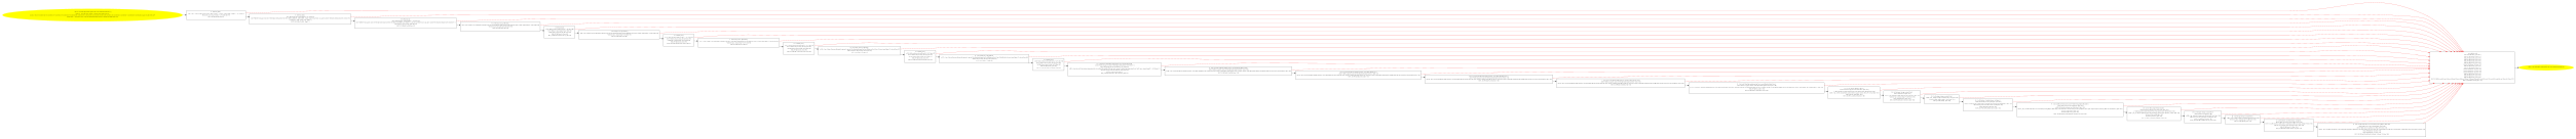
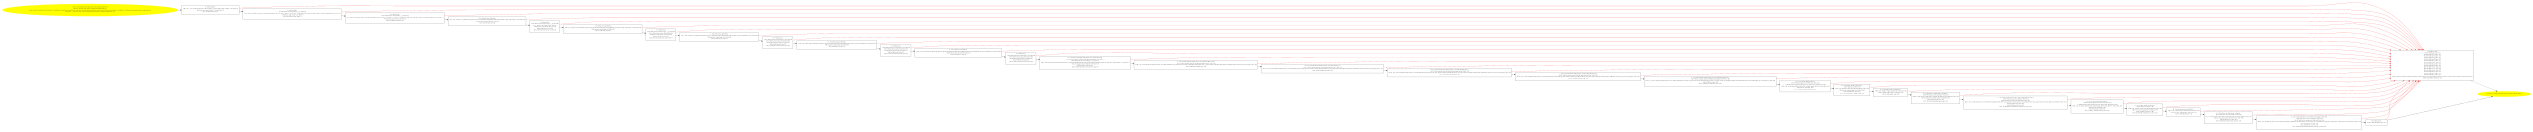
  digraph {
    rankdir=LR
    fontname="Roboto Condensed"
    node [fontname="Roboto Condensed" shape=box]
    edge [fontname="Roboto Condensed"]
    n1 [color=yellow label="1: Start void FilterOptionIntegrationTest.shouldCombineFilters()\nFormals:  this:org.junit.runner.FilterOptionIntegrationTest*\nLocals:  $irvar13:void $irvar12:void $irvar11:void $irvar10:void $irvar9:void $irvar8:void $irvar7:void $irvar6:void $irvar5:void $irvar4:void $irvar3:void $irvar2:void $irvar1:void $irvar0:void result:org.junit.runner.Result*\nAnnotation: <_org.junit.Test> void FilterOptionIntegrationTest.shouldCombineFilters()() \n  " style=filled shape=""]
    n2 [label="4:  method_body \n   n$0=_fun___new_array(sizeof(t=java.lang.String*[_*_];len=[7]):java.lang.String*[_*_](*)) [line 91]\n  *&$irvar0:java.lang.String*[_*_](*)=n$0 [line 91]\n  EXIT_SCOPE(n$0); [line 91]\n "]
    n3 [label="3:  exceptions sink \n   NULLIFY(&result); [line 107]\n  NULLIFY(&$irvar3); [line 107]\n  NULLIFY(&$irvar9); [line 107]\n  NULLIFY(&$irvar5); [line 107]\n  NULLIFY(&$irvar4); [line 107]\n  NULLIFY(&$irvar7); [line 107]\n  NULLIFY(&$irvar12); [line 107]\n  NULLIFY(&$irvar6); [line 107]\n  NULLIFY(&$irvar0); [line 107]\n  NULLIFY(&$irvar13); [line 107]\n  NULLIFY(&$irvar11); [line 107]\n  NULLIFY(&$irvar10); [line 107]\n  NULLIFY(&$irvar8); [line 107]\n  NULLIFY(&$irvar1); [line 107]\n  NULLIFY(&$irvar2); [line 107]\n  EXIT_SCOPE(result,$irvar3,$irvar9,$irvar5,$irvar4,$irvar7,$irvar12,$irvar6,$irvar0,$irvar13,$irvar11,$irvar10,$irvar8,$irvar1,$irvar2); [line 107]\n  APPLY_ABSTRACTION; [line 107]\n "]
    n4 [label="5:  method_body \n   n$1=*&$irvar0:java.lang.String*[_*_](*) [line 91]\n  n$2=*&#GB<>$org.junit.runner.FilterOptionIntegrationTest.INCLUDES_DUMMY_CATEGORY_0:java.lang.String*(root org.junit.runner.FilterOptionIntegrationTest) [line 91]\n  *n$1[0]:java.lang.String*=n$2 [line 91]\n  EXIT_SCOPE(n$1,n$2); [line 91]\n "]
    n5 [color=yellow label="2: Exit void FilterOptionIntegrationTest.shouldCombineFilters() \n  " style=filled shape=""]
    n6 [label="6:  method_body \n   n$3=*&$irvar0:java.lang.String*[_*_](*) [line 91]\n  n$4=*&#GB<>$org.junit.runner.FilterOptionIntegrationTest.EXCLUDES_DUMMY_CATEGORY_1:java.lang.String*(root org.junit.runner.FilterOptionIntegrationTest) [line 91]\n  *n$3[1]:java.lang.String*=n$4 [line 91]\n  EXIT_SCOPE(n$3,n$4); [line 91]\n "]
    n7 [label="7:  Call String Class.getName() \n   n$5=_fun_String Class.getName()(org.junit.runner.FilterOptionIntegrationTest$DummyTestClass:java.lang.Object*) virtual [line 94]\n  *&$irvar1:java.lang.String*=n$5 [line 94]\n  EXIT_SCOPE(n$5); [line 94]\n "]
    n8 [label="8:  method_body \n   n$6=*&$irvar0:java.lang.String*[_*_](*) [line 94]\n  n$7=*&$irvar1:java.lang.String* [line 94]\n  *n$6[2]:java.lang.String*=n$7 [line 94]\n  NULLIFY(&$irvar1); [line 94]\n  EXIT_SCOPE(n$6,n$7,$irvar1); [line 94]\n "]
    n9 [label="9:  Call String Class.getName() \n   n$8=_fun_String Class.getName()(org.junit.runner.FilterOptionIntegrationTest$DummyTestClass0:java.lang.Object*) virtual [line 95]\n  *&$irvar2:java.lang.String*=n$8 [line 95]\n  EXIT_SCOPE(n$8); [line 95]\n "]
    n10 [label="10:  method_body \n   n$9=*&$irvar0:java.lang.String*[_*_](*) [line 95]\n  n$10=*&$irvar2:java.lang.String* [line 95]\n  *n$9[3]:java.lang.String*=n$10 [line 95]\n  NULLIFY(&$irvar2); [line 95]\n  EXIT_SCOPE(n$9,n$10,$irvar2); [line 95]\n "]
    n11 [label="11:  Call String Class.getName() \n   n$11=_fun_String Class.getName()(org.junit.runner.FilterOptionIntegrationTest$DummyTestClass1:java.lang.Object*) virtual [line 96]\n  *&$irvar3:java.lang.String*=n$11 [line 96]\n  EXIT_SCOPE(n$11); [line 96]\n "]
    n12 [label="12:  method_body \n   n$12=*&$irvar0:java.lang.String*[_*_](*) [line 96]\n  n$13=*&$irvar3:java.lang.String* [line 96]\n  *n$12[4]:java.lang.String*=n$13 [line 96]\n  NULLIFY(&$irvar3); [line 96]\n  EXIT_SCOPE(n$12,n$13,$irvar3); [line 96]\n "]
    n13 [label="13:  Call String Class.getName() \n   n$14=_fun_String Class.getName()(org.junit.runner.FilterOptionIntegrationTest$DummyTestClass01:java.lang.Object*) virtual [line 97]\n  *&$irvar4:java.lang.String*=n$14 [line 97]\n  EXIT_SCOPE(n$14); [line 97]\n "]
    n14 [label="14:  method_body \n   n$15=*&$irvar0:java.lang.String*[_*_](*) [line 97]\n  n$16=*&$irvar4:java.lang.String* [line 97]\n  *n$15[5]:java.lang.String*=n$16 [line 97]\n  NULLIFY(&$irvar4); [line 97]\n  EXIT_SCOPE(n$15,n$16,$irvar4); [line 97]\n "]
    n15 [label="15:  Call String Class.getName() \n   n$17=_fun_String Class.getName()(org.junit.runner.FilterOptionIntegrationTest$DummyTestClass0TestMethod1:java.lang.Object*) virtual [line 98]\n  *&$irvar5:java.lang.String*=n$17 [line 98]\n  EXIT_SCOPE(n$17); [line 98]\n "]
    n16 [label="16:  method_body \n   n$18=*&$irvar0:java.lang.String*[_*_](*) [line 98]\n  n$19=*&$irvar5:java.lang.String* [line 98]\n  *n$18[6]:java.lang.String*=n$19 [line 98]\n  NULLIFY(&$irvar5); [line 98]\n  EXIT_SCOPE(n$18,n$19,$irvar5); [line 98]\n "]
    n17 [label="17:  Call Result FilterOptionIntegrationTest.runJUnit(String[]) \n   n$20=*&this:org.junit.runner.FilterOptionIntegrationTest* [line 91]\n  n$21=*&$irvar0:java.lang.String*[_*_](*) [line 91]\n  n$22=_fun_Result FilterOptionIntegrationTest.runJUnit(String[])(n$20:org.junit.runner.FilterOptionIntegrationTest*,n$21:java.lang.String*[_*_](*)) [line 91]\n  *&result:org.junit.runner.Result*=n$22 [line 91]\n  NULLIFY(&$irvar0); [line 91]\n  EXIT_SCOPE(n$20,n$21,n$22,$irvar0); [line 91]\n "]
    n18 [label="18:  Call void FilterOptionIntegrationTest.assertWasNotRun(Class) \n   n$23=*&this:org.junit.runner.FilterOptionIntegrationTest* [line 100]\n  n$24=_fun_void FilterOptionIntegrationTest.assertWasNotRun(Class)(n$23:org.junit.runner.FilterOptionIntegrationTest*,org.junit.runner.FilterOptionIntegrationTest$DummyTestClass:java.lang.Object*) [line 100]\n  EXIT_SCOPE(n$23,n$24); [line 100]\n "]
    n19 [label="19:  Call void FilterOptionIntegrationTest.assertWasRun(Class) \n   n$25=*&this:org.junit.runner.FilterOptionIntegrationTest* [line 101]\n  n$26=_fun_void FilterOptionIntegrationTest.assertWasRun(Class)(n$25:org.junit.runner.FilterOptionIntegrationTest*,org.junit.runner.FilterOptionIntegrationTest$DummyTestClass0:java.lang.Object*) [line 101]\n  EXIT_SCOPE(n$25,n$26); [line 101]\n "]
    n20 [label="20:  Call void FilterOptionIntegrationTest.assertWasNotRun(Class) \n   n$27=*&this:org.junit.runner.FilterOptionIntegrationTest* [line 102]\n  n$28=_fun_void FilterOptionIntegrationTest.assertWasNotRun(Class)(n$27:org.junit.runner.FilterOptionIntegrationTest*,org.junit.runner.FilterOptionIntegrationTest$DummyTestClass1:java.lang.Object*) [line 102]\n  EXIT_SCOPE(n$27,n$28); [line 102]\n "]
    n21 [label="21:  Call void FilterOptionIntegrationTest.assertWasNotRun(Class) \n   n$29=*&this:org.junit.runner.FilterOptionIntegrationTest* [line 103]\n  n$30=_fun_void FilterOptionIntegrationTest.assertWasNotRun(Class)(n$29:org.junit.runner.FilterOptionIntegrationTest*,org.junit.runner.FilterOptionIntegrationTest$DummyTestClass01:java.lang.Object*) [line 103]\n  EXIT_SCOPE(n$29,n$30); [line 103]\n "]
    n22 [label="22:  Call void FilterOptionIntegrationTest.assertWasNotRun(Class) \n   n$31=*&this:org.junit.runner.FilterOptionIntegrationTest* [line 104]\n  n$32=_fun_void FilterOptionIntegrationTest.assertWasNotRun(Class)(n$31:org.junit.runner.FilterOptionIntegrationTest*,org.junit.runner.FilterOptionIntegrationTest$DummyTestClass0TestMethod1:java.lang.Object*) [line 104]\n  NULLIFY(&this); [line 104]\n  EXIT_SCOPE(n$31,n$32,this); [line 104]\n "]
    n23 [label="23:  Call int Result.getRunCount() \n   n$33=*&result:org.junit.runner.Result* [line 105]\n  _=*n$33:org.junit.runner.Result*(root org.junit.runner.Result) [line 105]\n  n$35=_fun_int Result.getRunCount()(n$33:org.junit.runner.Result*) virtual [line 105]\n  *&$irvar6:int=n$35 [line 105]\n  EXIT_SCOPE(_,n$33,n$35); [line 105]\n "]
    n24 [label="24:  Call Integer Integer.valueOf(int) \n   n$36=*&$irvar6:int [line 105]\n  n$37=_fun_Integer Integer.valueOf(int)(n$36:int) [line 105]\n  *&$irvar7:java.lang.Integer*=n$37 [line 105]\n  NULLIFY(&$irvar6); [line 105]\n  EXIT_SCOPE(n$36,n$37,$irvar6); [line 105]\n "]
    n25 [label="25:  Call Integer Integer.valueOf(int) \n   n$38=_fun_Integer Integer.valueOf(int)(1:int) [line 105]\n  *&$irvar8:java.lang.Integer*=n$38 [line 105]\n  EXIT_SCOPE(n$38); [line 105]\n "]
    n26 [label="26:  Call Matcher CoreMatchers.is(Object) \n   n$39=*&$irvar8:java.lang.Integer* [line 105]\n  n$40=_fun_Matcher CoreMatchers.is(Object)(n$39:java.lang.Integer*) [line 105]\n  *&$irvar9:org.hamcrest.Matcher*=n$40 [line 105]\n  NULLIFY(&$irvar8); [line 105]\n  EXIT_SCOPE(n$39,n$40,$irvar8); [line 105]\n "]
    n27 [label="27:  Call void MatcherAssert.assertThat(String,Object,Matcher) \n   n$41=*&$irvar7:java.lang.Integer* [line 105]\n  n$42=*&$irvar9:org.hamcrest.Matcher* [line 105]\n  n$43=_fun_void MatcherAssert.assertThat(String,Object,Matcher)(\"runCount does not match\":java.lang.Object*,n$41:java.lang.Integer*,n$42:org.hamcrest.Matcher*) [line 105]\n  NULLIFY(&$irvar9); [line 105]\n  NULLIFY(&$irvar7); [line 105]\n  EXIT_SCOPE(n$41,n$42,n$43,$irvar9,$irvar7); [line 105]\n "]
    n28 [label="28:  Call int Result.getFailureCount() \n   n$44=*&result:org.junit.runner.Result* [line 106]\n  _=*n$44:org.junit.runner.Result*(root org.junit.runner.Result) [line 106]\n  n$46=_fun_int Result.getFailureCount()(n$44:org.junit.runner.Result*) virtual [line 106]\n  *&$irvar10:int=n$46 [line 106]\n  NULLIFY(&result); [line 106]\n  EXIT_SCOPE(_,n$44,n$46,result); [line 106]\n "]
    n29 [label="29:  Call Integer Integer.valueOf(int) \n   n$47=*&$irvar10:int [line 106]\n  n$48=_fun_Integer Integer.valueOf(int)(n$47:int) [line 106]\n  *&$irvar11:java.lang.Integer*=n$48 [line 106]\n  NULLIFY(&$irvar10); [line 106]\n  EXIT_SCOPE(n$47,n$48,$irvar10); [line 106]\n "]
    n30 [label="30:  Call Integer Integer.valueOf(int) \n   n$49=_fun_Integer Integer.valueOf(int)(0:int) [line 106]\n  *&$irvar12:java.lang.Integer*=n$49 [line 106]\n  EXIT_SCOPE(n$49); [line 106]\n "]
    n31 [label="31:  Call Matcher CoreMatchers.is(Object) \n   n$50=*&$irvar12:java.lang.Integer* [line 106]\n  n$51=_fun_Matcher CoreMatchers.is(Object)(n$50:java.lang.Integer*) [line 106]\n  *&$irvar13:org.hamcrest.Matcher*=n$51 [line 106]\n  NULLIFY(&$irvar12); [line 106]\n  EXIT_SCOPE(n$50,n$51,$irvar12); [line 106]\n "]
    n32 [label="32:  Call void MatcherAssert.assertThat(String,Object,Matcher) \n   n$52=*&$irvar11:java.lang.Integer* [line 106]\n  n$53=*&$irvar13:org.hamcrest.Matcher* [line 106]\n  n$54=_fun_void MatcherAssert.assertThat(String,Object,Matcher)(\"failureCount does not match\":java.lang.Object*,n$52:java.lang.Integer*,n$53:org.hamcrest.Matcher*) [line 106]\n  NULLIFY(&$irvar13); [line 106]\n  NULLIFY(&$irvar11); [line 106]\n  EXIT_SCOPE(n$52,n$53,n$54,$irvar13,$irvar11); [line 106]\n "]
+   n33 [label="33:  method_body \n   APPLY_ABSTRACTION; [line 107]\n "]
    n1 -> n2
    n2 -> n3 [color=red]
    n2 -> n4
    n3 -> n5
    n4 -> n3 [color=red]
    n4 -> n6
    n6 -> n3 [color=red]
    n6 -> n7
    n7 -> n3 [color=red]
    n7 -> n8
    n8 -> n3 [color=red]
    n8 -> n9
    n9 -> n3 [color=red]
    n9 -> n10
    n10 -> n3 [color=red]
    n10 -> n11
    n11 -> n3 [color=red]
    n11 -> n12
    n12 -> n3 [color=red]
    n12 -> n13
    n13 -> n3 [color=red]
    n13 -> n14
    n14 -> n3 [color=red]
    n14 -> n15
    n15 -> n3 [color=red]
    n15 -> n16
    n16 -> n3 [color=red]
    n16 -> n17
    n17 -> n3 [color=red]
    n17 -> n18
    n18 -> n3 [color=red]
    n18 -> n19
    n19 -> n3 [color=red]
    n19 -> n20
    n20 -> n3 [color=red]
    n20 -> n21
    n21 -> n3 [color=red]
    n21 -> n22
    n22 -> n3 [color=red]
    n22 -> n23
    n23 -> n3 [color=red]
    n23 -> n24
    n24 -> n3 [color=red]
    n24 -> n25
    n25 -> n3 [color=red]
    n25 -> n26
    n26 -> n3 [color=red]
    n26 -> n27
    n27 -> n3 [color=red]
    n27 -> n28
    n28 -> n3 [color=red]
    n28 -> n29
    n29 -> n3 [color=red]
    n29 -> n30
    n30 -> n3 [color=red]
    n30 -> n31
    n31 -> n3 [color=red]
    n31 -> n32
    n32 -> n3 [color=red]
+   n32 -> n33
+   n33 -> n3 [color=red]
+   n33 -> n5
  }
